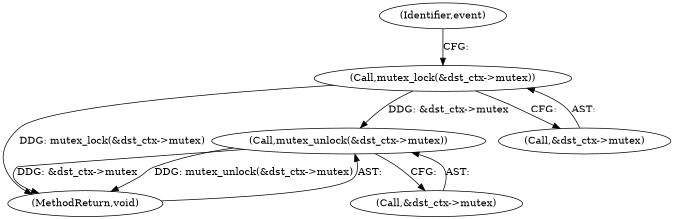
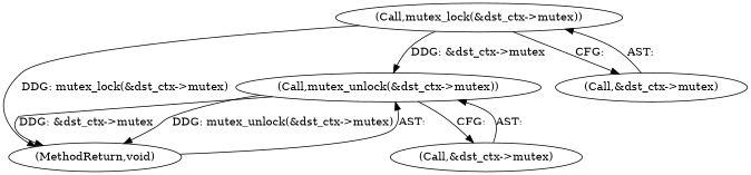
  digraph {
    n1 [label="(Call,mutex_lock(&dst_ctx->mutex))"]
    n2 [label="(Call,mutex_unlock(&dst_ctx->mutex))"]
    n3 [label="(MethodReturn,void)"]
    n4 [label="(Call,&dst_ctx->mutex)"]
    n5 [label="(Call,&dst_ctx->mutex)"]
-   n6 [label="(Identifier,event)"]
    n1 -> n2 [label="DDG: &dst_ctx->mutex"]
    n1 -> n3 [label="DDG: mutex_lock(&dst_ctx->mutex)"]
    n1 -> n4 [label="CFG: "]
    n2 -> n3 [label="DDG: &dst_ctx->mutex"]
    n2 -> n3 [label="DDG: mutex_unlock(&dst_ctx->mutex)"]
    n2 -> n5 [label="CFG: "]
    n3 -> n2 [label="AST: "]
    n4 -> n1 [label="AST: "]
    n5 -> n2 [label="AST: "]
-   n6 -> n1 [label="CFG: "]
  }
